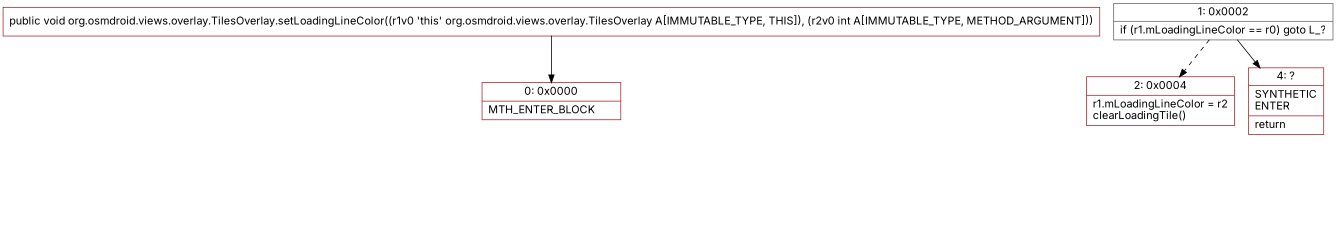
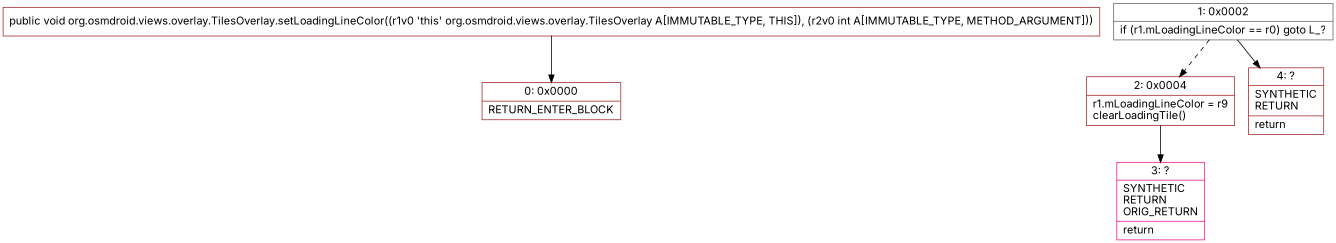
  digraph {
    fontname=Inter
    node [color=brown fontname=Inter shape=record]
    edge [fontname=Inter]
-   n1 [label="{0\:\ 0x0000|MTH_ENTER_BLOCK\l}"]
+   n1 [label="{0\:\ 0x0000|RETURN_ENTER_BLOCK\l}"]
    n2 [color=gray40 label="{1\:\ 0x0002|if (r1.mLoadingLineColor == r0) goto L_?\l}"]
-   n3 [label="{2\:\ 0x0004|r1.mLoadingLineColor = r2\lclearLoadingTile()\l}"]
-   n4 [label="{4\:\ ?|SYNTHETIC\lENTER\l|return\l}"]
+   n3 [label="{2\:\ 0x0004|r1.mLoadingLineColor = r9\lclearLoadingTile()\l}"]
+   n4 [label="{4\:\ ?|SYNTHETIC\lRETURN\l|return\l}"]
+   n5 [color=deeppink label="{3\:\ ?|SYNTHETIC\lRETURN\lORIG_RETURN\l|return\l}"]
    n6 [label="{public void org.osmdroid.views.overlay.TilesOverlay.setLoadingLineColor((r1v0 'this' org.osmdroid.views.overlay.TilesOverlay A[IMMUTABLE_TYPE, THIS]), (r2v0 int A[IMMUTABLE_TYPE, METHOD_ARGUMENT])) }"]
    n2 -> n3 [style=dashed]
    n2 -> n4
+   n3 -> n5
    n6 -> n1
  }
